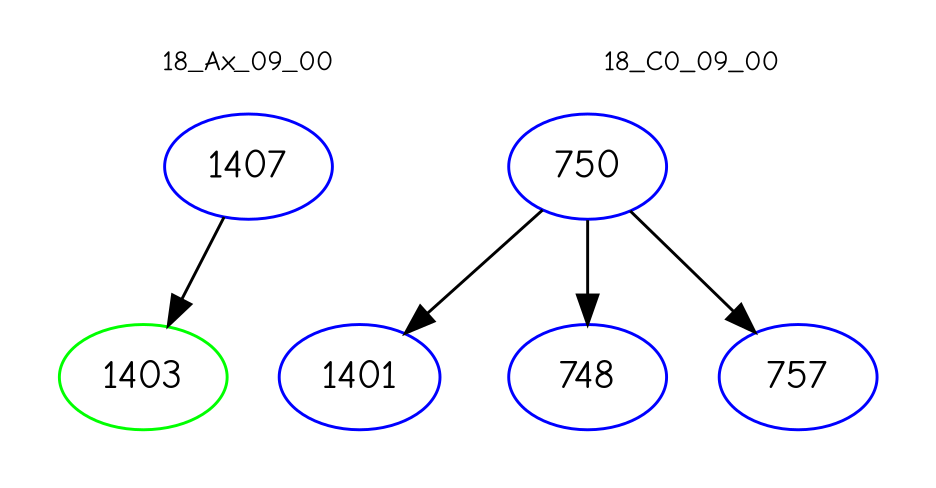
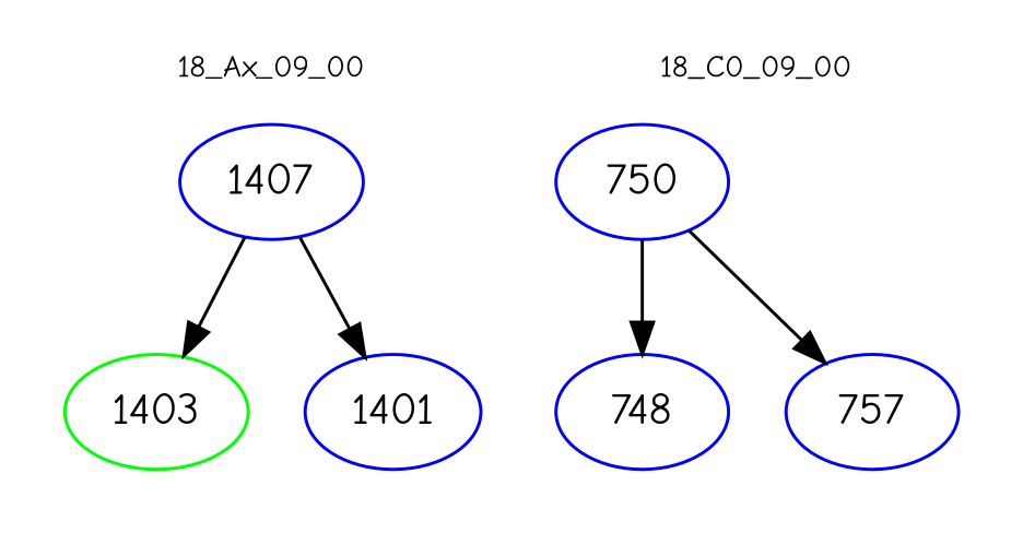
  digraph {
    fontname="Comic Neue"
    node [color=blue fontname="Comic Neue"]
    edge [color=black fontname="Comic Neue"]
    n1 [label=1407]
    n2 [color=green label=1403]
    n3 [label=1401]
    n4 [label=750]
    n5 [label=748]
    n6 [label=757]
    subgraph cluster_1 {
      color=white
      fontsize=10
      label="18_Ax_09_00"
      n1
      n2
      n3
    }
    subgraph cluster_2 {
      color=white
      fontsize=10
      label="18_C0_09_00"
      n4
      n5
      n6
    }
    n1 -> n2
-   n4 -> n3
+   n1 -> n3
    n4 -> n5
    n4 -> n6
  }
